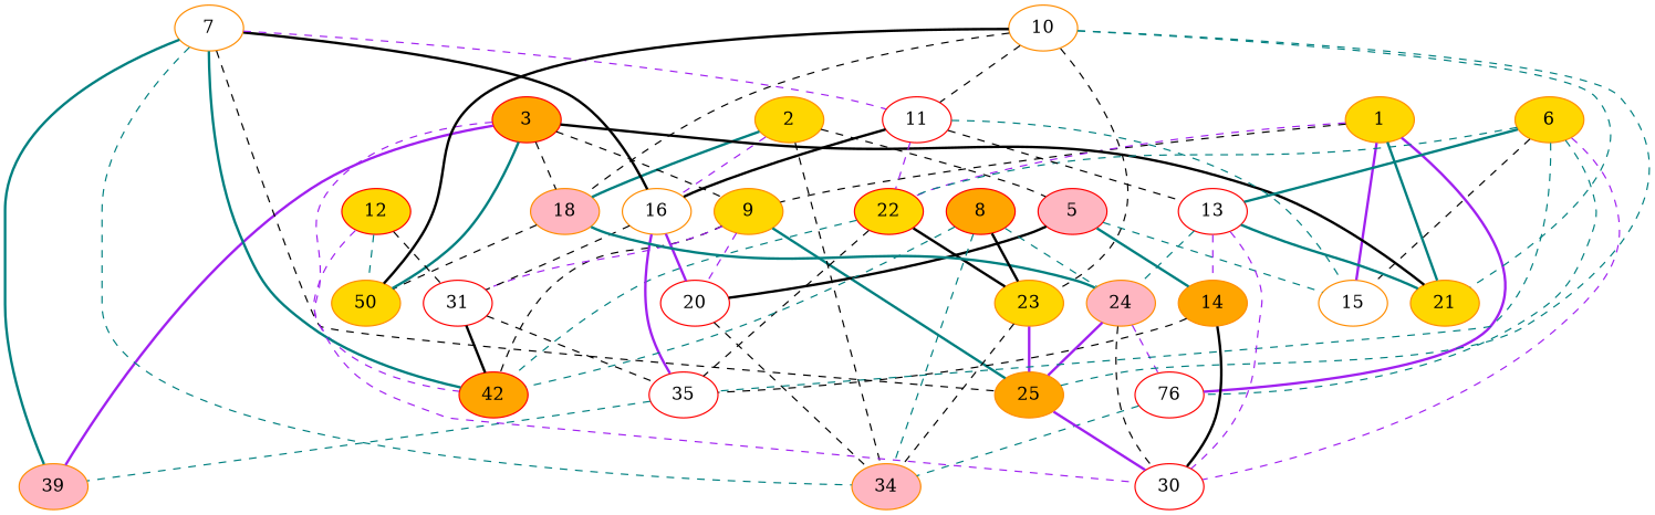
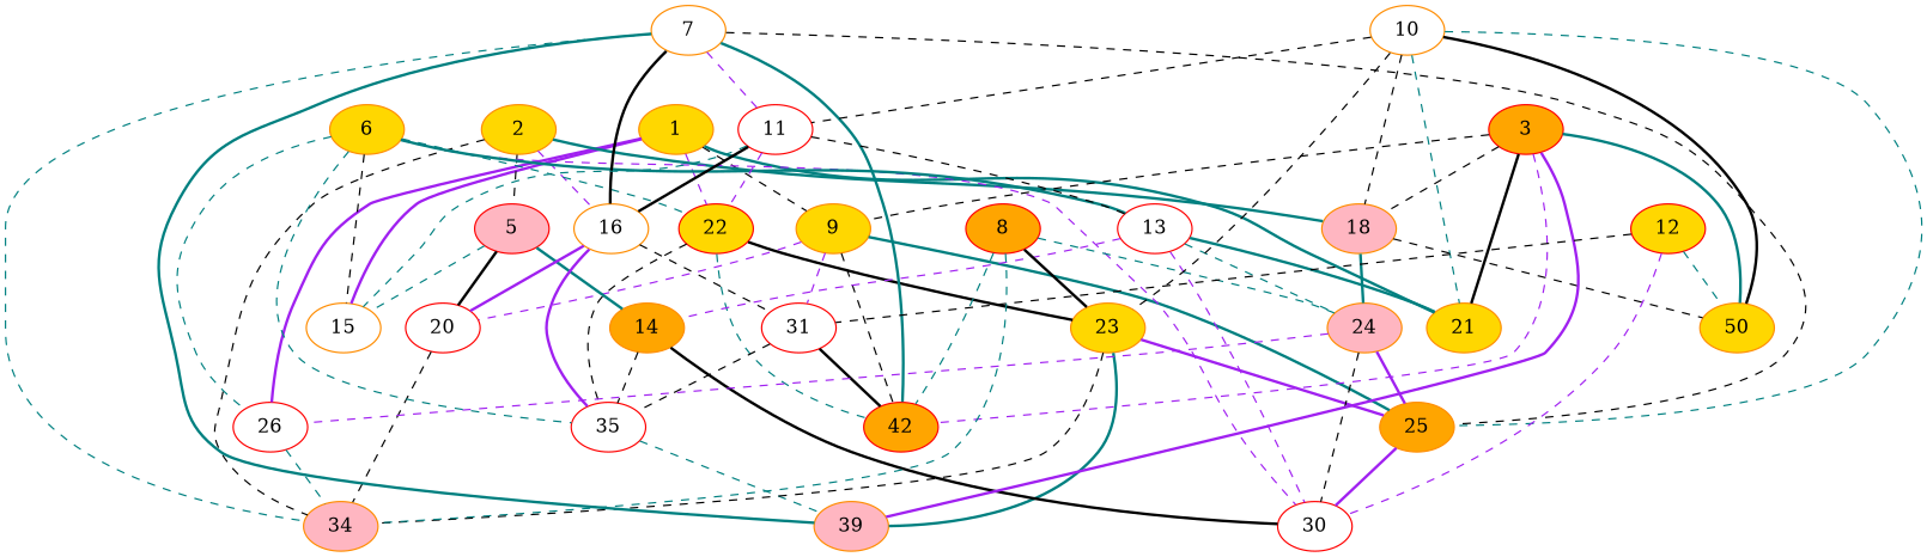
  graph {
    node [color=darkorange fillcolor=white style=filled]
    edge [color=black style=dashed]
    1 [fillcolor=gold super="+4"]
    9 [fillcolor=gold super="+36"]
    15 [super="+29"]
    21 [fillcolor=gold]
    22 [color=red fillcolor=gold super="+33"]
-   26 [color=red label=76]
+   26 [color=red]
    20 [color=red super="+45"]
    42 [color=red fillcolor=orange super="+46"]
    25 [fillcolor=orange super="+48"]
    31 [color=red super="+32"]
    35 [color=red super="+41"]
    23 [fillcolor=gold super="+27"]
    34 [fillcolor=lightpink super="+47"]
    5 [color=red fillcolor=lightpink super="+40"]
    14 [fillcolor=orange]
    2 [fillcolor=gold]
    16 [super="+49"]
    18 [fillcolor=lightpink]
    50 [fillcolor=gold]
    24 [fillcolor=lightpink super="+28"]
    3 [color=red fillcolor=orange super="+17"]
    39 [fillcolor=lightpink]
    30 [color=red super="+38"]
    6 [fillcolor=gold super="+37"]
    13 [color=red super="+19"]
    7 [super="+44"]
    11 [color=red super="+51"]
    8 [color=red fillcolor=orange]
    10 [super="+43"]
    12 [color=red fillcolor=gold]
    1 -- 9
    1 -- 15 [color=purple style=bold weight=2]
    1 -- 21 [color=teal style=bold]
    1 -- 22 [color=purple]
    1 -- 26 [color=purple style=bold]
    9 -- 20 [color=purple]
    9 -- 42
    9 -- 25 [color=teal style=bold]
    9 -- 31 [color=purple]
    22 -- 42 [color=teal]
    22 -- 35
    22 -- 23 [style=bold]
    26 -- 34 [color=teal]
    20 -- 34
    25 -- 30 [color=purple style=bold]
    31 -- 42 [style=bold]
    31 -- 35
    35 -- 39 [color=teal]
    23 -- 25 [color=purple style=bold]
    23 -- 34
+   23 -- 39 [color=teal style=bold]
    5 -- 15 [color=teal weight=2]
    5 -- 20 [style=bold weight=2]
    5 -- 14 [color=teal style=bold]
    14 -- 35
    14 -- 30 [style=bold]
    2 -- 34
    2 -- 5
    2 -- 16 [color=purple]
    2 -- 18 [color=teal style=bold]
    16 -- 20 [color=purple style=bold]
    16 -- 31
    16 -- 35 [color=purple style=bold]
    18 -- 50
    18 -- 24 [color=teal style=bold]
    24 -- 26 [color=purple]
    24 -- 25 [color=purple style=bold]
    24 -- 30
    3 -- 9
    3 -- 21 [style=bold]
    3 -- 42 [color=purple]
    3 -- 18
    3 -- 50 [color=teal style=bold]
    3 -- 39 [color=purple style=bold]
    6 -- 15
    6 -- 22 [color=teal]
    6 -- 26 [color=teal]
    6 -- 35 [color=teal]
    6 -- 30 [color=purple]
    6 -- 13 [color=teal style=bold]
    13 -- 21 [color=teal style=bold]
    13 -- 14 [color=purple]
    13 -- 24 [color=teal]
    13 -- 30 [color=purple]
    7 -- 42 [color=teal style=bold]
    7 -- 25
    7 -- 34 [color=teal]
    7 -- 16 [style=bold]
    7 -- 39 [color=teal style=bold]
    7 -- 11 [color=purple]
    11 -- 15 [color=teal]
    11 -- 22 [color=purple]
    11 -- 16 [style=bold]
    11 -- 13
    8 -- 42 [color=teal]
    8 -- 23 [style=bold]
    8 -- 34 [color=teal]
    8 -- 24 [color=teal]
    10 -- 21 [color=teal]
    10 -- 25 [color=teal]
    10 -- 23
    10 -- 18
    10 -- 50 [style=bold]
    10 -- 11
    12 -- 31 [weight=2]
    12 -- 50 [color=teal]
    12 -- 30 [color=purple]
  }
